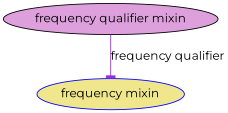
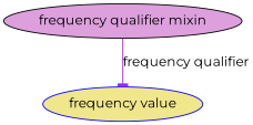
  digraph {
    fontname=Montserrat
    node [style=filled fontname=Montserrat]
    n1 [height=0.5 label="frequency qualifier mixin" width=2.7774 fillcolor=plum]
-   n2 [color=blue height=0.5 label="frequency mixin" width=1.8561 fillcolor=khaki]
+   n2 [color=blue height=0.5 label="frequency value" width=1.8561 fillcolor=khaki]
    n1 -> n2 [color=purple label="frequency qualifier" style=solid arrowhead=tee fontname=Montserrat]
  }
